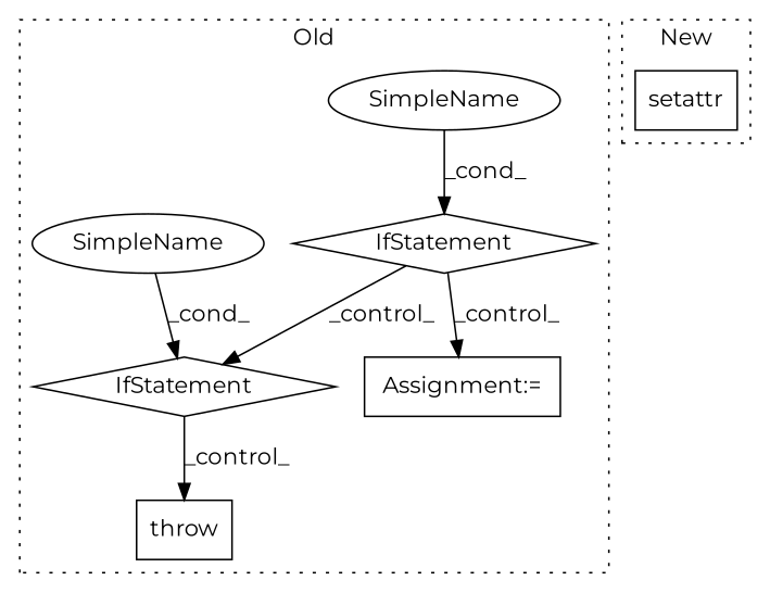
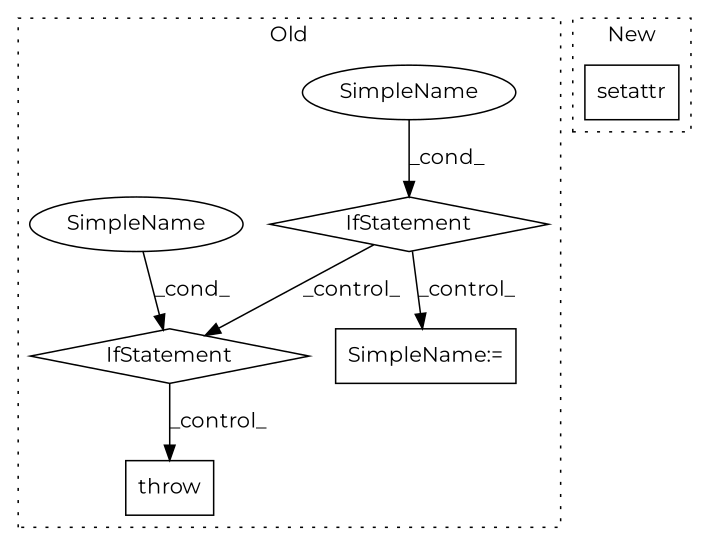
  digraph {
    fontname=Montserrat
    node [a=25 shape=box fontname=Montserrat]
    edge [fontname=Montserrat]
    n1 [a=53 l=6 label=throw s=13635]
    n2 [l="4,2" label=IfStatement s="13511,13532" shape=diamond]
    n3 [a=42 label=SimpleName shape=ellipse]
    n4 [l="4,2" label=IfStatement s="13445,13469" shape=diamond]
    n5 [a=42 label=SimpleName shape=ellipse]
-   n6 [a=7 l=1 label="Assignment:=" s=13490]
+   n6 [a=7 l=1 label="SimpleName:=" s=13490]
    n7 [a=32 l="8,1" label=setattr s="13263,13283"]
    subgraph cluster_1 {
      label=Old
      style=dotted
      n1
      n2
      n3
      n4
      n5
      n6
    }
    subgraph cluster_2 {
      label=New
      style=dotted
      n7
    }
    n2 -> n1 [label=_control_]
    n3 -> n4 [label=_cond_]
    n4 -> n2 [label=_control_]
    n4 -> n6 [label=_control_]
    n5 -> n2 [label=_cond_]
  }
